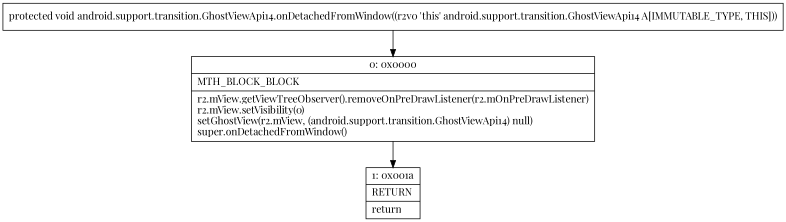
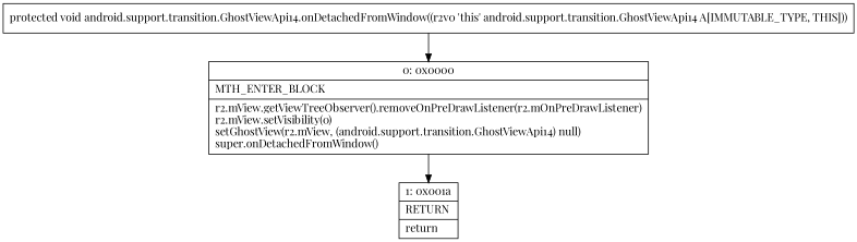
  digraph {
    fontname="Playfair Display"
    node [shape=record fontname="Playfair Display"]
    edge [fontname="Playfair Display"]
-   n1 [label="{0\:\ 0x0000|MTH_BLOCK_BLOCK\l|r2.mView.getViewTreeObserver().removeOnPreDrawListener(r2.mOnPreDrawListener)\lr2.mView.setVisibility(0)\lsetGhostView(r2.mView, (android.support.transition.GhostViewApi14) null)\lsuper.onDetachedFromWindow()\l}"]
+   n1 [label="{0\:\ 0x0000|MTH_ENTER_BLOCK\l|r2.mView.getViewTreeObserver().removeOnPreDrawListener(r2.mOnPreDrawListener)\lr2.mView.setVisibility(0)\lsetGhostView(r2.mView, (android.support.transition.GhostViewApi14) null)\lsuper.onDetachedFromWindow()\l}"]
    n2 [label="{1\:\ 0x001a|RETURN\l|return\l}"]
    n3 [label="{protected void android.support.transition.GhostViewApi14.onDetachedFromWindow((r2v0 'this' android.support.transition.GhostViewApi14 A[IMMUTABLE_TYPE, THIS])) }"]
    n1 -> n2
    n3 -> n1
  }
